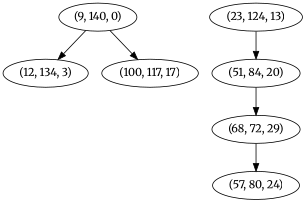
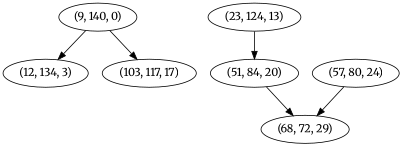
  digraph {
    fontname=Merriweather
    node [fontname=Merriweather]
    edge [fontname=Merriweather]
    "(9, 140, 0)"
    "(12, 134, 3)"
-   "(100, 117, 17)"
+   "(100, 117, 17)" [label="(103, 117, 17)"]
    "(23, 124, 13)"
    "(51, 84, 20)"
    "(68, 72, 29)"
    "(57, 80, 24)"
    "(9, 140, 0)" -> "(12, 134, 3)"
    "(9, 140, 0)" -> "(100, 117, 17)"
    "(23, 124, 13)" -> "(51, 84, 20)"
    "(51, 84, 20)" -> "(68, 72, 29)"
-   "(68, 72, 29)" -> "(57, 80, 24)"
+   "(57, 80, 24)" -> "(68, 72, 29)"
  }
